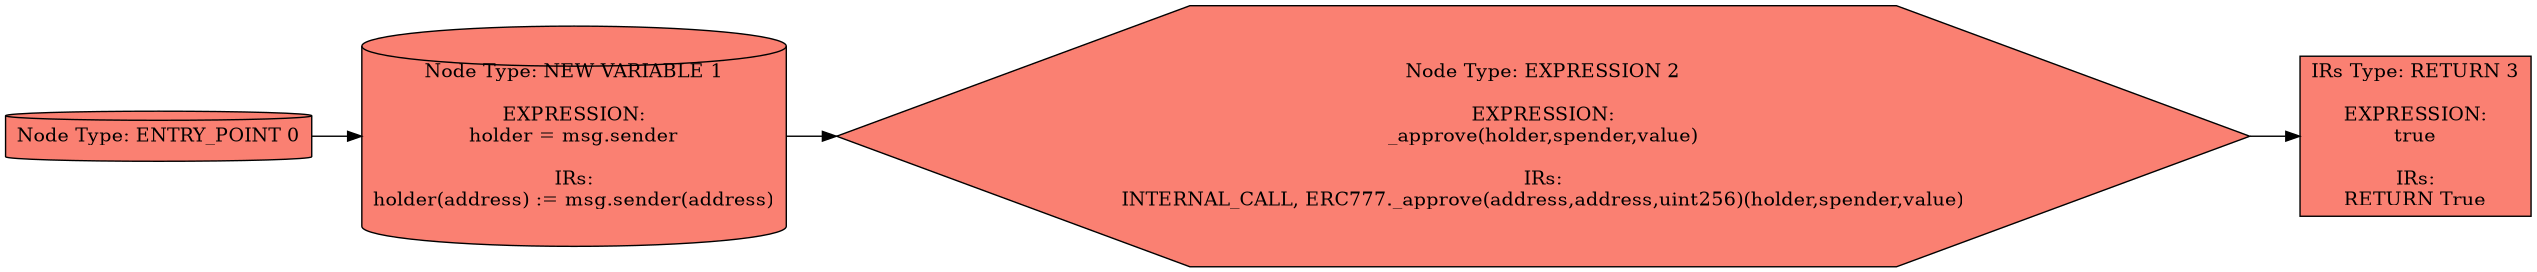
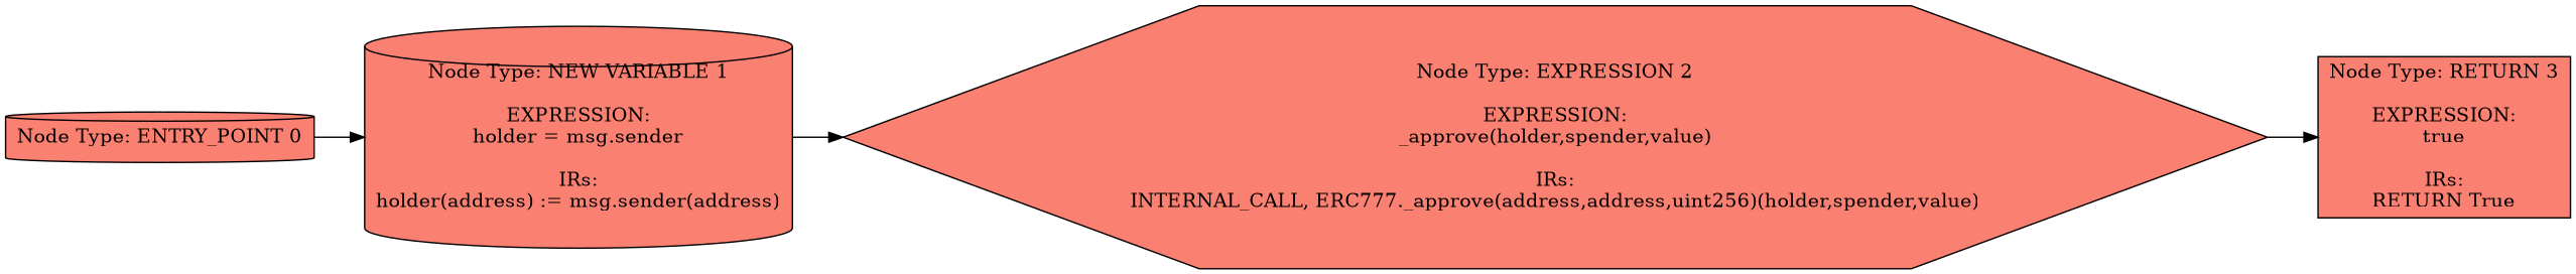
  digraph {
    rankdir=LR
    node [style=filled fillcolor=salmon shape=cylinder]
    n1 [label="Node Type: ENTRY_POINT 0\n"]
    n2 [label="Node Type: NEW VARIABLE 1\n\nEXPRESSION:\nholder = msg.sender\n\nIRs:\nholder(address) := msg.sender(address)"]
    n3 [label="Node Type: EXPRESSION 2\n\nEXPRESSION:\n_approve(holder,spender,value)\n\nIRs:\nINTERNAL_CALL, ERC777._approve(address,address,uint256)(holder,spender,value)" shape=hexagon]
-   n4 [label="IRs Type: RETURN 3\n\nEXPRESSION:\ntrue\n\nIRs:\nRETURN True" shape=box]
+   n4 [label="Node Type: RETURN 3\n\nEXPRESSION:\ntrue\n\nIRs:\nRETURN True" shape=box]
    n1 -> n2
    n2 -> n3
    n3 -> n4
  }
